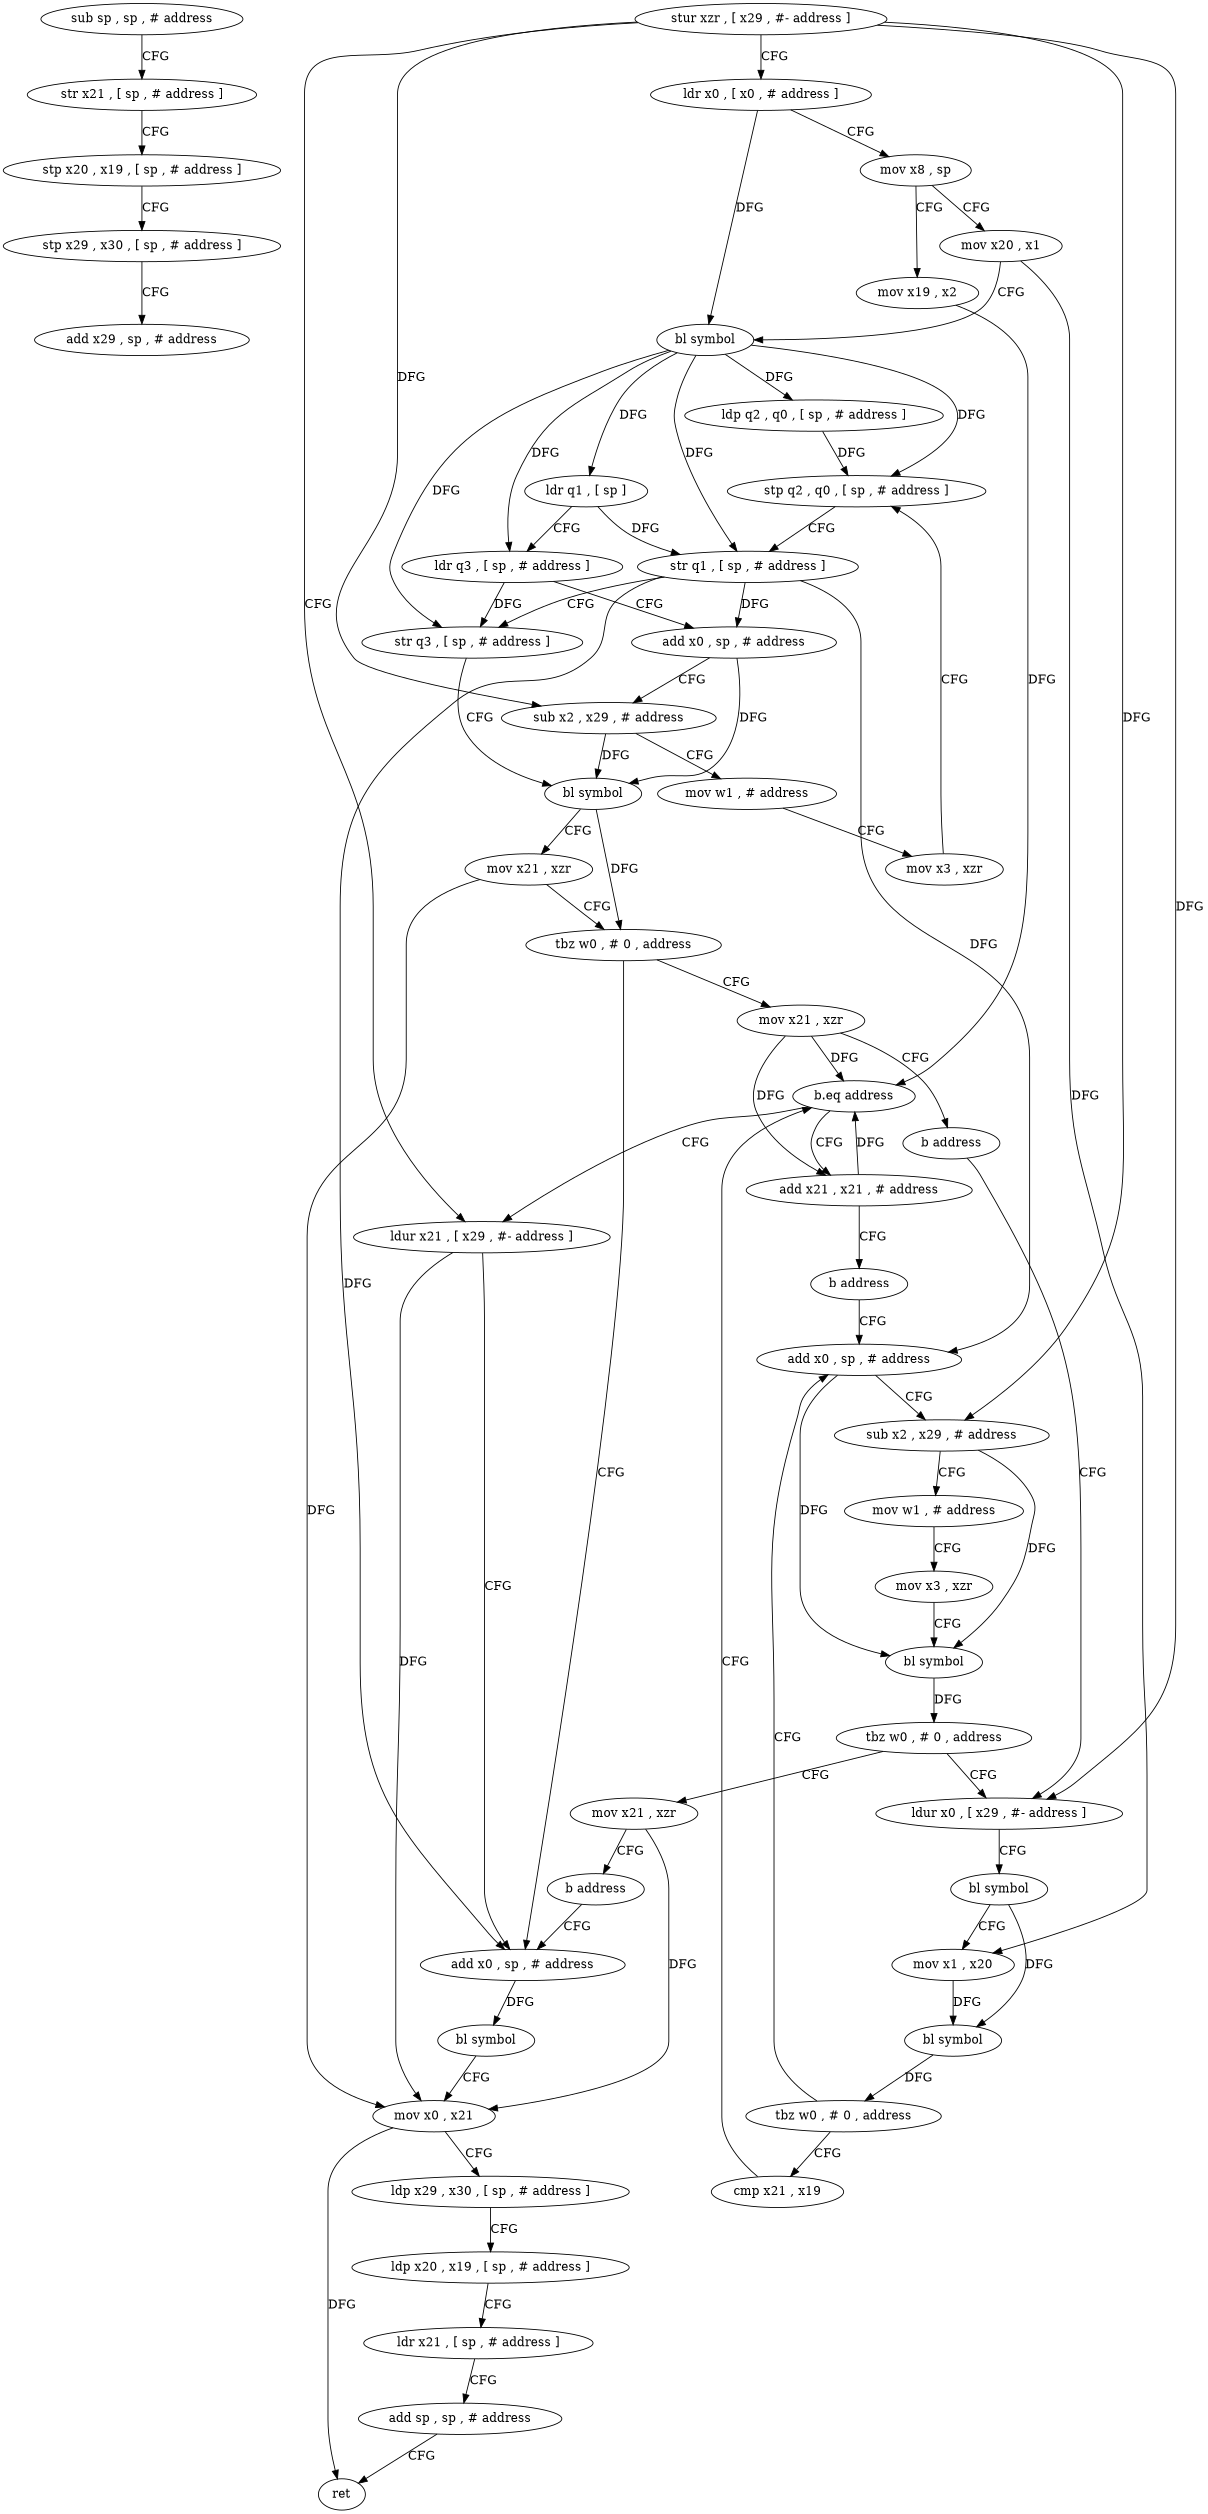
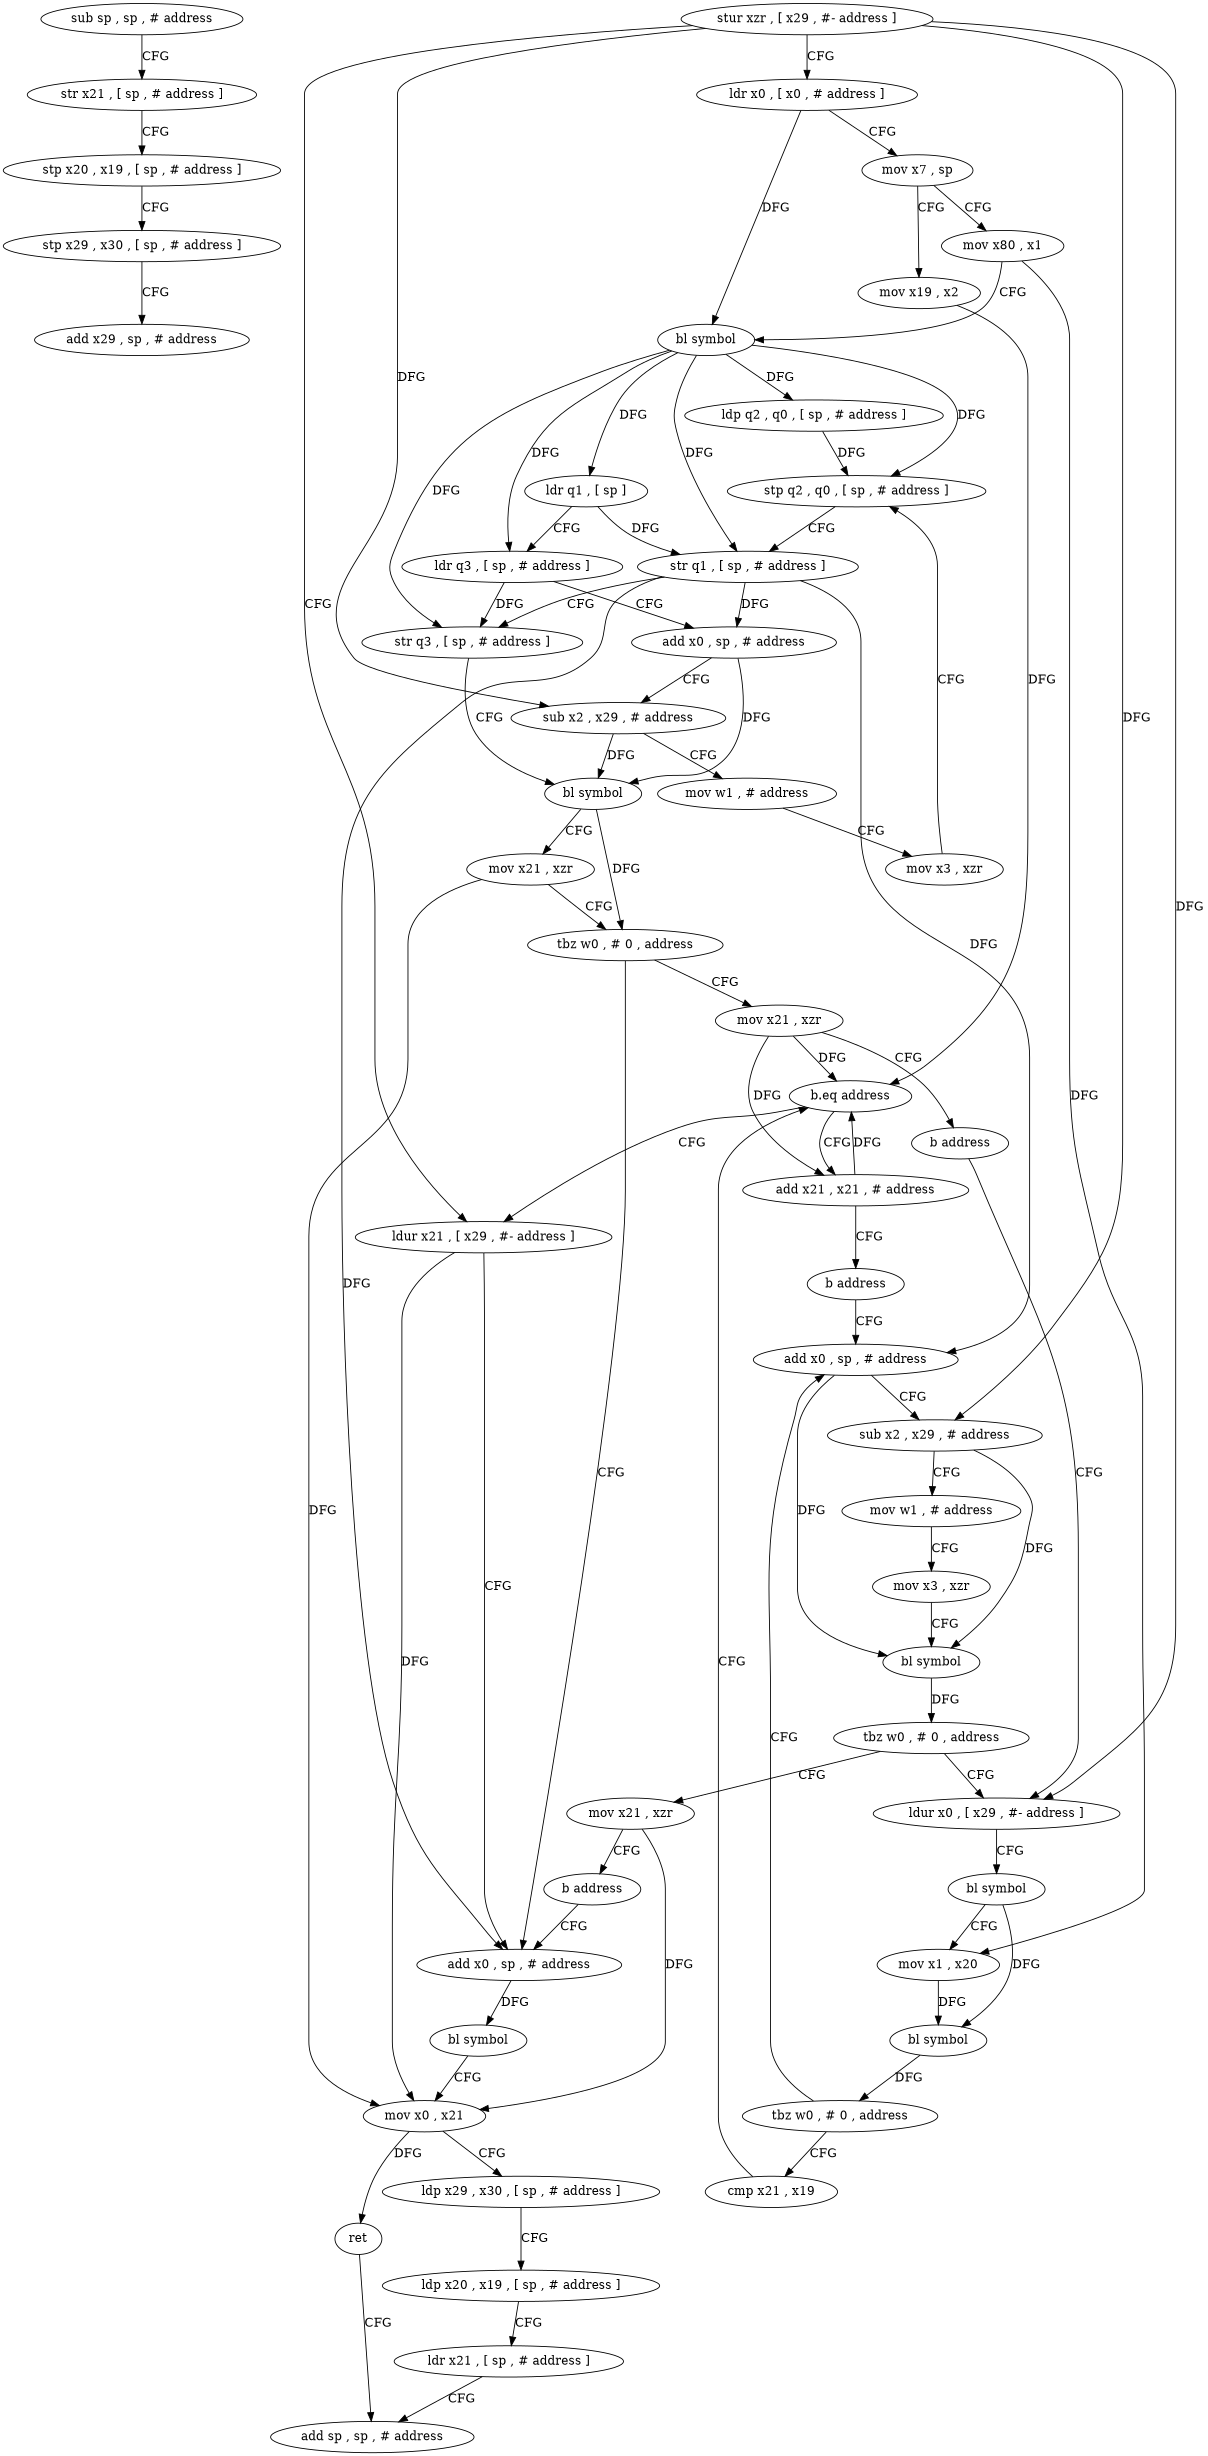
  digraph {
    n1 [label="sub sp , sp , # address"]
    n2 [label="str x21 , [ sp , # address ]"]
    n3 [label="stp x20 , x19 , [ sp , # address ]"]
    n4 [label="stp x29 , x30 , [ sp , # address ]"]
    n5 [label="add x29 , sp , # address"]
    n6 [label="stur xzr , [ x29 , #- address ]"]
    n7 [label="ldr x0 , [ x0 , # address ]"]
    n8 [label="sub x2 , x29 , # address"]
    n9 [label="ldur x0 , [ x29 , #- address ]"]
    n10 [label="sub x2 , x29 , # address"]
    n11 [label="ldur x21 , [ x29 , #- address ]"]
-   n12 [label="mov x8 , sp"]
+   n12 [label="mov x7 , sp"]
    n13 [label="bl symbol"]
    n14 [label="bl symbol"]
    n15 [label="mov w1 , # address"]
    n16 [label="bl symbol"]
    n17 [label="bl symbol"]
    n18 [label="mov w1 , # address"]
    n19 [label="add x0 , sp , # address"]
    n20 [label="mov x0 , x21"]
    n21 [label="mov x19 , x2"]
-   n22 [label="mov x20 , x1"]
+   n22 [label="mov x80 , x1"]
    n23 [label="ldp q2 , q0 , [ sp , # address ]"]
    n24 [label="ldr q1 , [ sp ]"]
    n25 [label="ldr q3 , [ sp , # address ]"]
    n26 [label="stp q2 , q0 , [ sp , # address ]"]
    n27 [label="str q1 , [ sp , # address ]"]
    n28 [label="str q3 , [ sp , # address ]"]
    n29 [label="b.eq address"]
    n30 [label="mov x1 , x20"]
    n31 [label="add x21 , x21 , # address"]
    n32 [label="bl symbol"]
    n33 [label="add x0 , sp , # address"]
    n34 [label="add x0 , sp , # address"]
    n35 [label="mov x21 , xzr"]
    n36 [label="tbz w0 , # 0 , address"]
    n37 [label="mov x3 , xzr"]
    n38 [label="bl symbol"]
    n39 [label="mov x21 , xzr"]
    n40 [label="ldp x29 , x30 , [ sp , # address ]"]
    n41 [label=ret]
    n42 [label="b address"]
    n43 [label="b address"]
    n44 [label="ldp x20 , x19 , [ sp , # address ]"]
    n45 [label="ldr x21 , [ sp , # address ]"]
    n46 [label="add sp , sp , # address"]
    n47 [label="tbz w0 , # 0 , address"]
    n48 [label="cmp x21 , x19"]
    n49 [label="tbz w0 , # 0 , address"]
    n50 [label="mov x3 , xzr"]
    n51 [label="mov x21 , xzr"]
    n52 [label="b address"]
    n1 -> n2 [label=CFG]
    n2 -> n3 [label=CFG]
    n3 -> n4 [label=CFG]
    n4 -> n5 [label=CFG]
    n6 -> n7 [label=CFG]
    n6 -> n8 [label=DFG]
    n6 -> n9 [label=DFG]
    n6 -> n10 [label=DFG]
    n6 -> n11 [label=CFG]
    n7 -> n12 [label=CFG]
    n7 -> n13 [label=DFG]
    n8 -> n14 [label=DFG]
    n8 -> n15 [label=CFG]
    n9 -> n16 [label=CFG]
    n10 -> n17 [label=DFG]
    n10 -> n18 [label=CFG]
    n11 -> n19 [label=CFG]
    n11 -> n20 [label=DFG]
    n12 -> n21 [label=CFG]
    n12 -> n22 [label=CFG]
    n13 -> n23 [label=DFG]
    n13 -> n24 [label=DFG]
    n13 -> n25 [label=DFG]
    n13 -> n26 [label=DFG]
    n13 -> n27 [label=DFG]
    n13 -> n28 [label=DFG]
    n14 -> n35 [label=CFG]
    n14 -> n36 [label=DFG]
    n15 -> n37 [label=CFG]
    n16 -> n30 [label=CFG]
    n16 -> n32 [label=DFG]
    n17 -> n49 [label=DFG]
    n18 -> n50 [label=CFG]
    n19 -> n38 [label=DFG]
    n20 -> n40 [label=CFG]
    n20 -> n41 [label=DFG]
    n21 -> n29 [label=DFG]
    n22 -> n13 [label=CFG]
    n22 -> n30 [label=DFG]
    n23 -> n26 [label=DFG]
    n24 -> n25 [label=CFG]
    n24 -> n27 [label=DFG]
    n25 -> n28 [label=DFG]
    n25 -> n33 [label=CFG]
    n26 -> n27 [label=CFG]
    n27 -> n19 [label=DFG]
    n27 -> n28 [label=CFG]
    n27 -> n33 [label=DFG]
    n27 -> n34 [label=DFG]
    n28 -> n14 [label=CFG]
    n29 -> n11 [label=CFG]
    n29 -> n31 [label=CFG]
    n30 -> n32 [label=DFG]
    n31 -> n29 [label=DFG]
    n31 -> n43 [label=CFG]
    n32 -> n47 [label=DFG]
    n33 -> n8 [label=CFG]
    n33 -> n14 [label=DFG]
    n34 -> n10 [label=CFG]
    n34 -> n17 [label=DFG]
    n35 -> n20 [label=DFG]
    n35 -> n36 [label=CFG]
    n36 -> n19 [label=CFG]
    n36 -> n39 [label=CFG]
    n37 -> n26 [label=CFG]
    n38 -> n20 [label=CFG]
    n39 -> n29 [label=DFG]
    n39 -> n31 [label=DFG]
    n39 -> n42 [label=CFG]
    n40 -> n44 [label=CFG]
    n42 -> n9 [label=CFG]
    n43 -> n34 [label=CFG]
    n44 -> n45 [label=CFG]
    n45 -> n46 [label=CFG]
-   n46 -> n41 [label=CFG]
+   n41 -> n46 [label=CFG]
    n47 -> n34 [label=CFG]
    n47 -> n48 [label=CFG]
    n48 -> n29 [label=CFG]
    n49 -> n9 [label=CFG]
    n49 -> n51 [label=CFG]
    n50 -> n17 [label=CFG]
    n51 -> n20 [label=DFG]
    n51 -> n52 [label=CFG]
    n52 -> n19 [label=CFG]
  }
